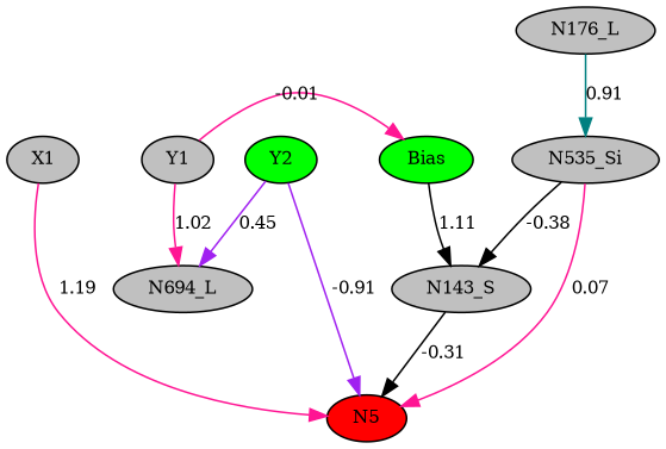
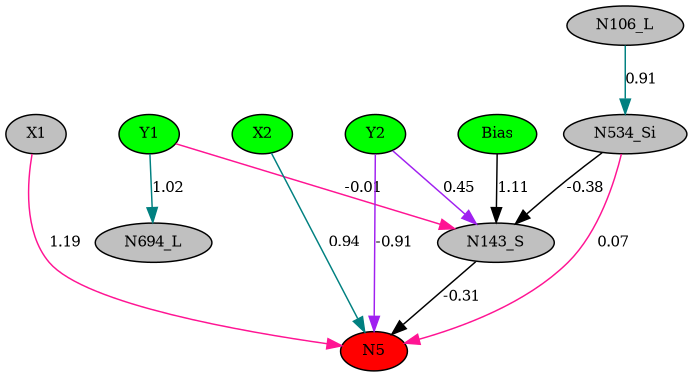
  digraph {
    node [fillcolor=gray fontsize=10 shape=ellipse style=filled]
    edge [fontsize=10]
    N5 [fillcolor=red height=0.1 width=0.1]
    n2 [fillcolor=green height=0.1 label=Bias width=0.1]
    n3 [height=0.1 label=X1 width=0.1]
-   n4 [height=0.1 label=Y1 width=0.1]
+   n4 [fillcolor=green height=0.1 label=Y1 width=0.1]
+   n5 [fillcolor=green height=0.1 label=X2 width=0.1]
    n6 [fillcolor=green height=0.1 label=Y2 width=0.1]
    n7 [height=0.1 label=N143_S width=0.1]
    n8 [height=0.1 label=N694_L width=0.1]
-   n9 [height=0.1 label=N176_L width=0.1]
-   n10 [height=0.1 label=N535_Si width=0.1]
+   n9 [height=0.1 label=N106_L width=0.1]
+   n10 [height=0.1 label=N534_Si width=0.1]
    subgraph sub_1 {
      rank=same
      N5
    }
    subgraph sub_2 {
      rank=same
      n2
      n3
      n4
+     n5
      n6
    }
    n2 -> n7 [color=black label=1.11]
    n3 -> N5 [color=deeppink label=1.19]
    n3 -> n4 [style=invis fontsize=""]
-   n4 -> n2 [arrowType=inv color=deeppink label=-0.01]
-   n4 -> n8 [color=deeppink label=1.02]
+   n4 -> n5 [style=invis fontsize=""]
+   n4 -> n7 [arrowType=inv color=deeppink label=-0.01]
+   n4 -> n8 [color=teal label=1.02]
+   n5 -> N5 [color=teal label=0.94]
+   n5 -> n6 [style=invis fontsize=""]
    n6 -> N5 [arrowType=inv color=purple label=-0.91]
    n6 -> n2 [style=invis fontsize=""]
-   n6 -> n8 [color=purple label=0.45]
+   n6 -> n7 [color=purple label=0.45]
    n7 -> N5 [arrowType=inv color=black label=-0.31]
    n9 -> n10 [color=teal label=0.91]
    n10 -> N5 [color=deeppink label=0.07]
    n10 -> n7 [arrowType=inv color=black label=-0.38]
  }
